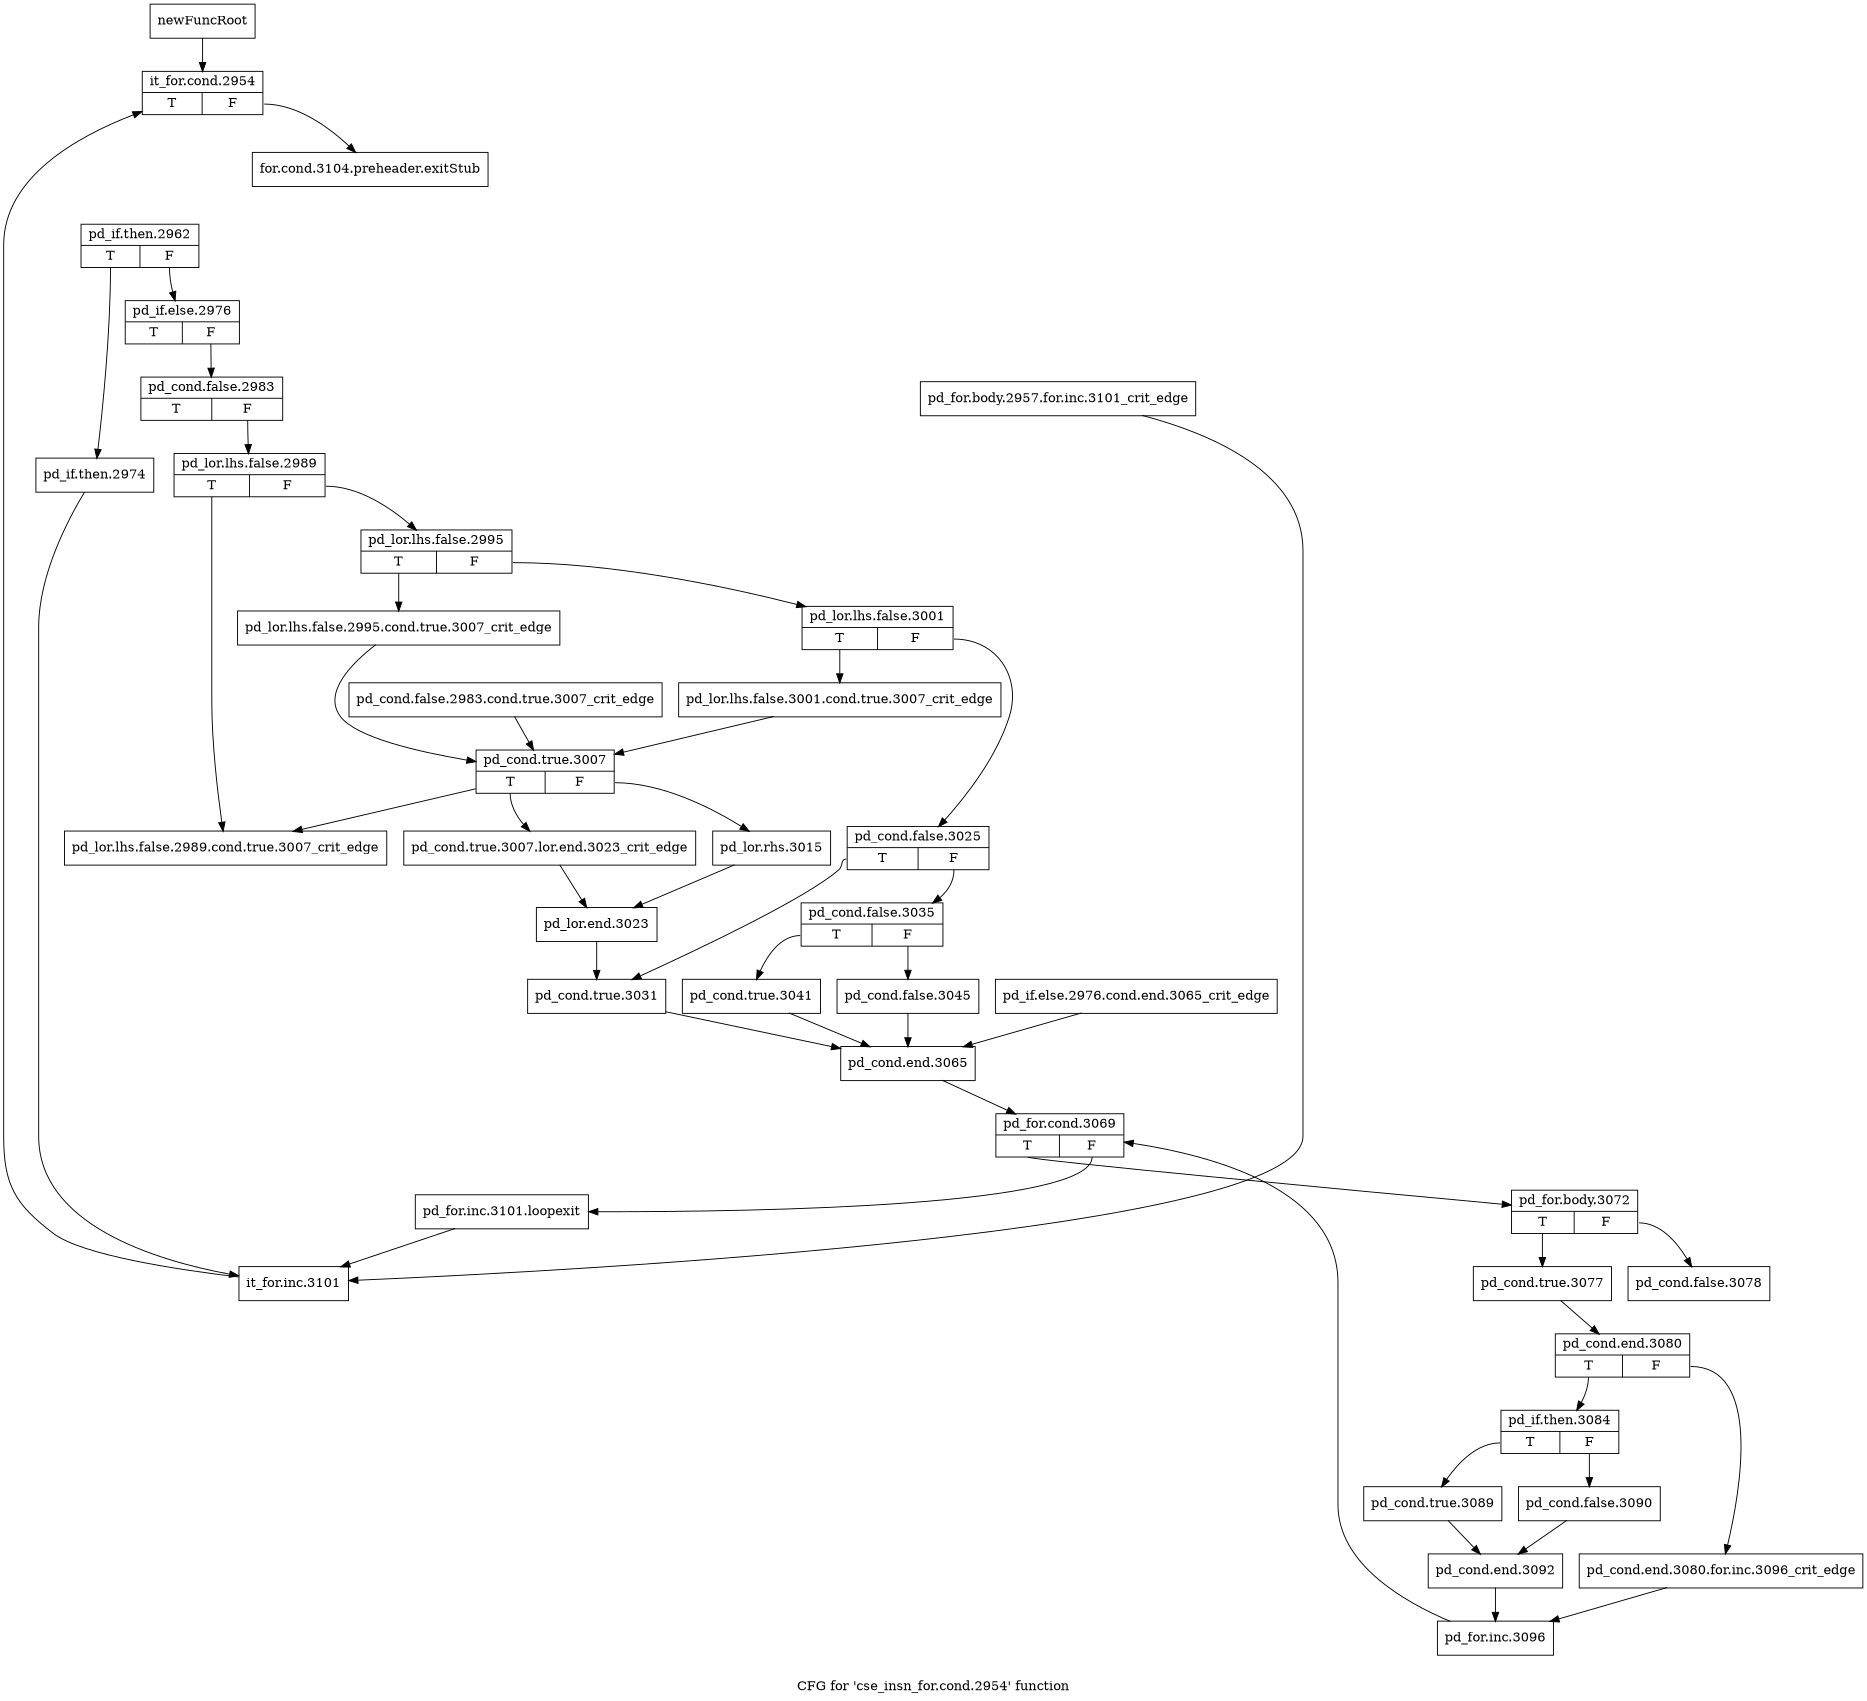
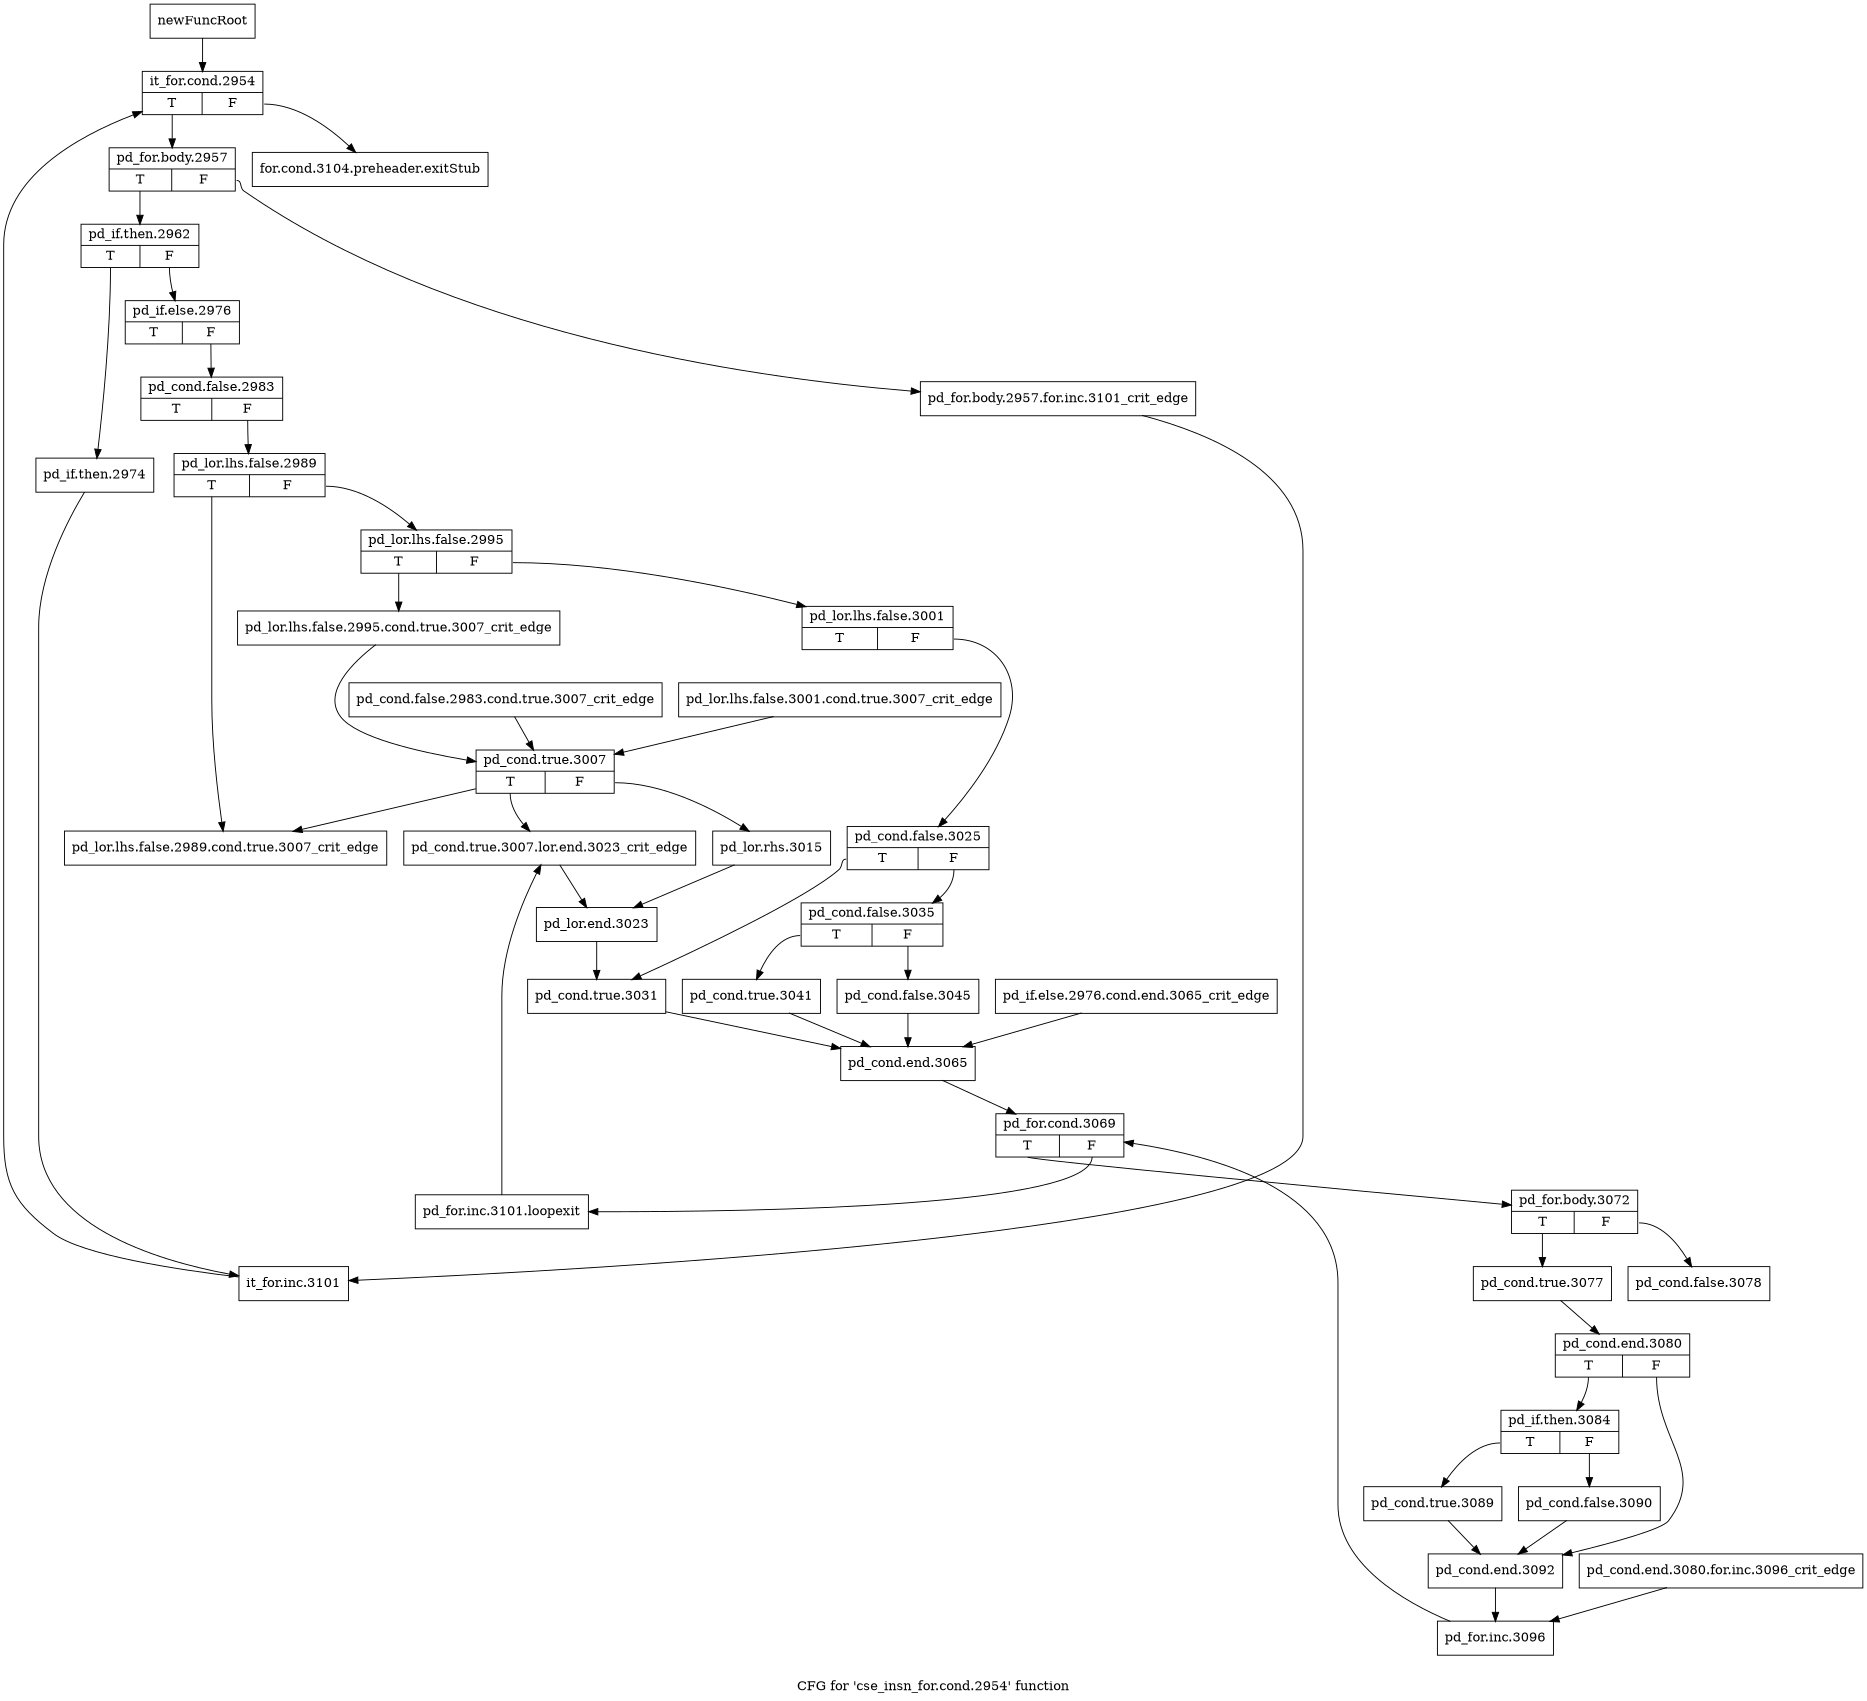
  digraph {
    label="CFG for 'cse_insn_for.cond.2954' function"
    node [shape=record]
    n1 [label="{newFuncRoot}"]
    n2 [label="{it_for.cond.2954|{<s0>T|<s1>F}}"]
    n3 [label="{for.cond.3104.preheader.exitStub}"]
+   n4 [label="{pd_for.body.2957|{<s0>T|<s1>F}}"]
    n5 [label="{pd_if.then.2962|{<s0>T|<s1>F}}"]
    n6 [label="{pd_for.body.2957.for.inc.3101_crit_edge}"]
    n7 [label="{pd_if.then.2974}"]
    n8 [label="{pd_if.else.2976|{<s0>T|<s1>F}}"]
    n9 [label="{it_for.inc.3101}"]
    n10 [label="{pd_cond.false.2983|{<s0>T|<s1>F}}"]
    n11 [label="{pd_if.else.2976.cond.end.3065_crit_edge}"]
    n12 [label="{pd_cond.end.3065}"]
    n13 [label="{pd_lor.lhs.false.2989|{<s0>T|<s1>F}}"]
    n14 [label="{pd_for.cond.3069|{<s0>T|<s1>F}}"]
    n15 [label="{pd_cond.false.2983.cond.true.3007_crit_edge}"]
    n16 [label="{pd_cond.true.3007|{<s0>T|<s1>F}}"]
    n17 [label="{pd_lor.lhs.false.2989.cond.true.3007_crit_edge}"]
    n18 [label="{pd_lor.lhs.false.2995|{<s0>T|<s1>F}}"]
    n19 [label="{pd_cond.true.3007.lor.end.3023_crit_edge}"]
    n20 [label="{pd_lor.rhs.3015}"]
    n21 [label="{pd_lor.lhs.false.2995.cond.true.3007_crit_edge}"]
    n22 [label="{pd_lor.lhs.false.3001|{<s0>T|<s1>F}}"]
    n23 [label="{pd_lor.lhs.false.3001.cond.true.3007_crit_edge}"]
    n24 [label="{pd_cond.false.3025|{<s0>T|<s1>F}}"]
    n25 [label="{pd_cond.true.3031}"]
    n26 [label="{pd_cond.false.3035|{<s0>T|<s1>F}}"]
    n27 [label="{pd_cond.true.3041}"]
    n28 [label="{pd_cond.false.3045}"]
    n29 [label="{pd_for.body.3072|{<s0>T|<s1>F}}"]
    n30 [label="{pd_for.inc.3101.loopexit}"]
    n31 [label="{pd_lor.end.3023}"]
    n32 [label="{pd_cond.true.3077}"]
    n33 [label="{pd_cond.false.3078}"]
    n34 [label="{pd_cond.end.3080|{<s0>T|<s1>F}}"]
    n35 [label="{pd_if.then.3084|{<s0>T|<s1>F}}"]
    n36 [label="{pd_cond.end.3080.for.inc.3096_crit_edge}"]
    n37 [label="{pd_cond.true.3089}"]
    n38 [label="{pd_cond.false.3090}"]
    n39 [label="{pd_for.inc.3096}"]
    n40 [label="{pd_cond.end.3092}"]
    n1 -> n2
    n2 -> n3 [tailport=s1]
+   n2 -> n4 [tailport=s0]
+   n4 -> n5 [tailport=s0]
+   n4 -> n6 [tailport=s1]
    n5 -> n7 [tailport=s0]
    n5 -> n8 [tailport=s1]
    n6 -> n9
    n7 -> n9
    n8 -> n10 [tailport=s1]
    n9 -> n2
    n10 -> n13 [tailport=s1]
    n11 -> n12
    n12 -> n14
    n13 -> n17 [tailport=s0]
    n13 -> n18 [tailport=s1]
    n14 -> n29 [tailport=s0]
    n14 -> n30 [tailport=s1]
    n15 -> n16
    n16 -> n17
    n16 -> n19 [tailport=s0]
    n16 -> n20 [tailport=s1]
    n18 -> n21 [tailport=s0]
    n18 -> n22 [tailport=s1]
    n19 -> n31
    n20 -> n31
    n21 -> n16
-   n22 -> n23 [tailport=s0]
    n22 -> n24 [tailport=s1]
    n23 -> n16
    n24 -> n25 [tailport=s0]
    n24 -> n26 [tailport=s1]
    n25 -> n12
    n26 -> n27 [tailport=s0]
    n26 -> n28 [tailport=s1]
    n27 -> n12
    n28 -> n12
    n29 -> n32 [tailport=s0]
    n29 -> n33 [tailport=s1]
-   n30 -> n9
+   n30 -> n19
    n31 -> n25
    n32 -> n34
    n34 -> n35 [tailport=s0]
-   n34 -> n36 [tailport=s1]
+   n34 -> n40 [tailport=s1]
    n35 -> n37 [tailport=s0]
    n35 -> n38 [tailport=s1]
    n36 -> n39
    n37 -> n40
    n38 -> n40
    n39 -> n14
    n40 -> n39
  }
